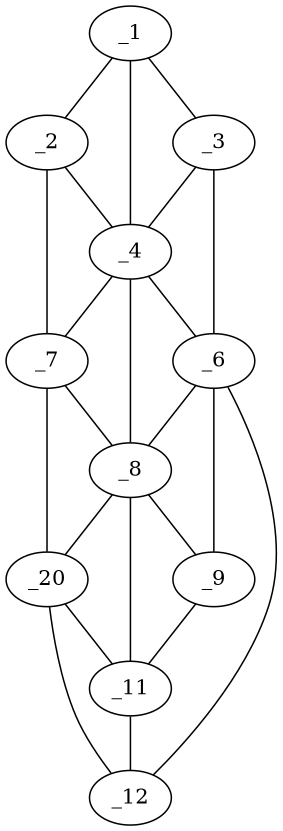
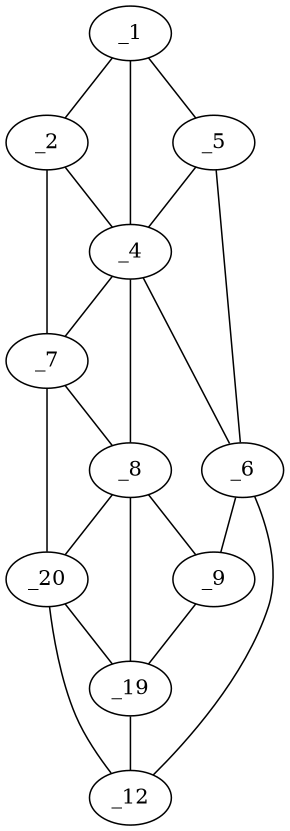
  graph {
    edge [valence=2]
    _1 [x=10 y=65]
    _2 [x=47 y=109]
-   _3 [x=52 y=14]
+   _3 [x=52 y=14 label=_5]
    _4 [x=61 y=75]
    _7 [x=97 y=121]
    _6 [x=85 y=38]
    _8 [x=105 y=81]
    n8 [label=_20 x=118 y=111]
    _12 [x=126 y=70]
    _9 [x=113 y=76]
-   _11 [x=119 y=79]
+   _11 [x=119 y=79 label=_19]
    _1 -- _2
    _1 -- _3
    _1 -- _4
    _2 -- _4
    _2 -- _7 [valence=1]
    _3 -- _4
    _3 -- _6
    _4 -- _7 [valence=1]
    _4 -- _6 [valence=1]
    _4 -- _8
    _7 -- _8
    _7 -- n8 [valence=1]
-   _6 -- _8
    _6 -- _12 [valence=1]
    _6 -- _9 [valence=1]
    _8 -- n8
    _8 -- _9
    _8 -- _11
    n8 -- _12 [valence=1]
    n8 -- _11
    _9 -- _11 [valence=1]
    _11 -- _12 [valence=1]
  }
